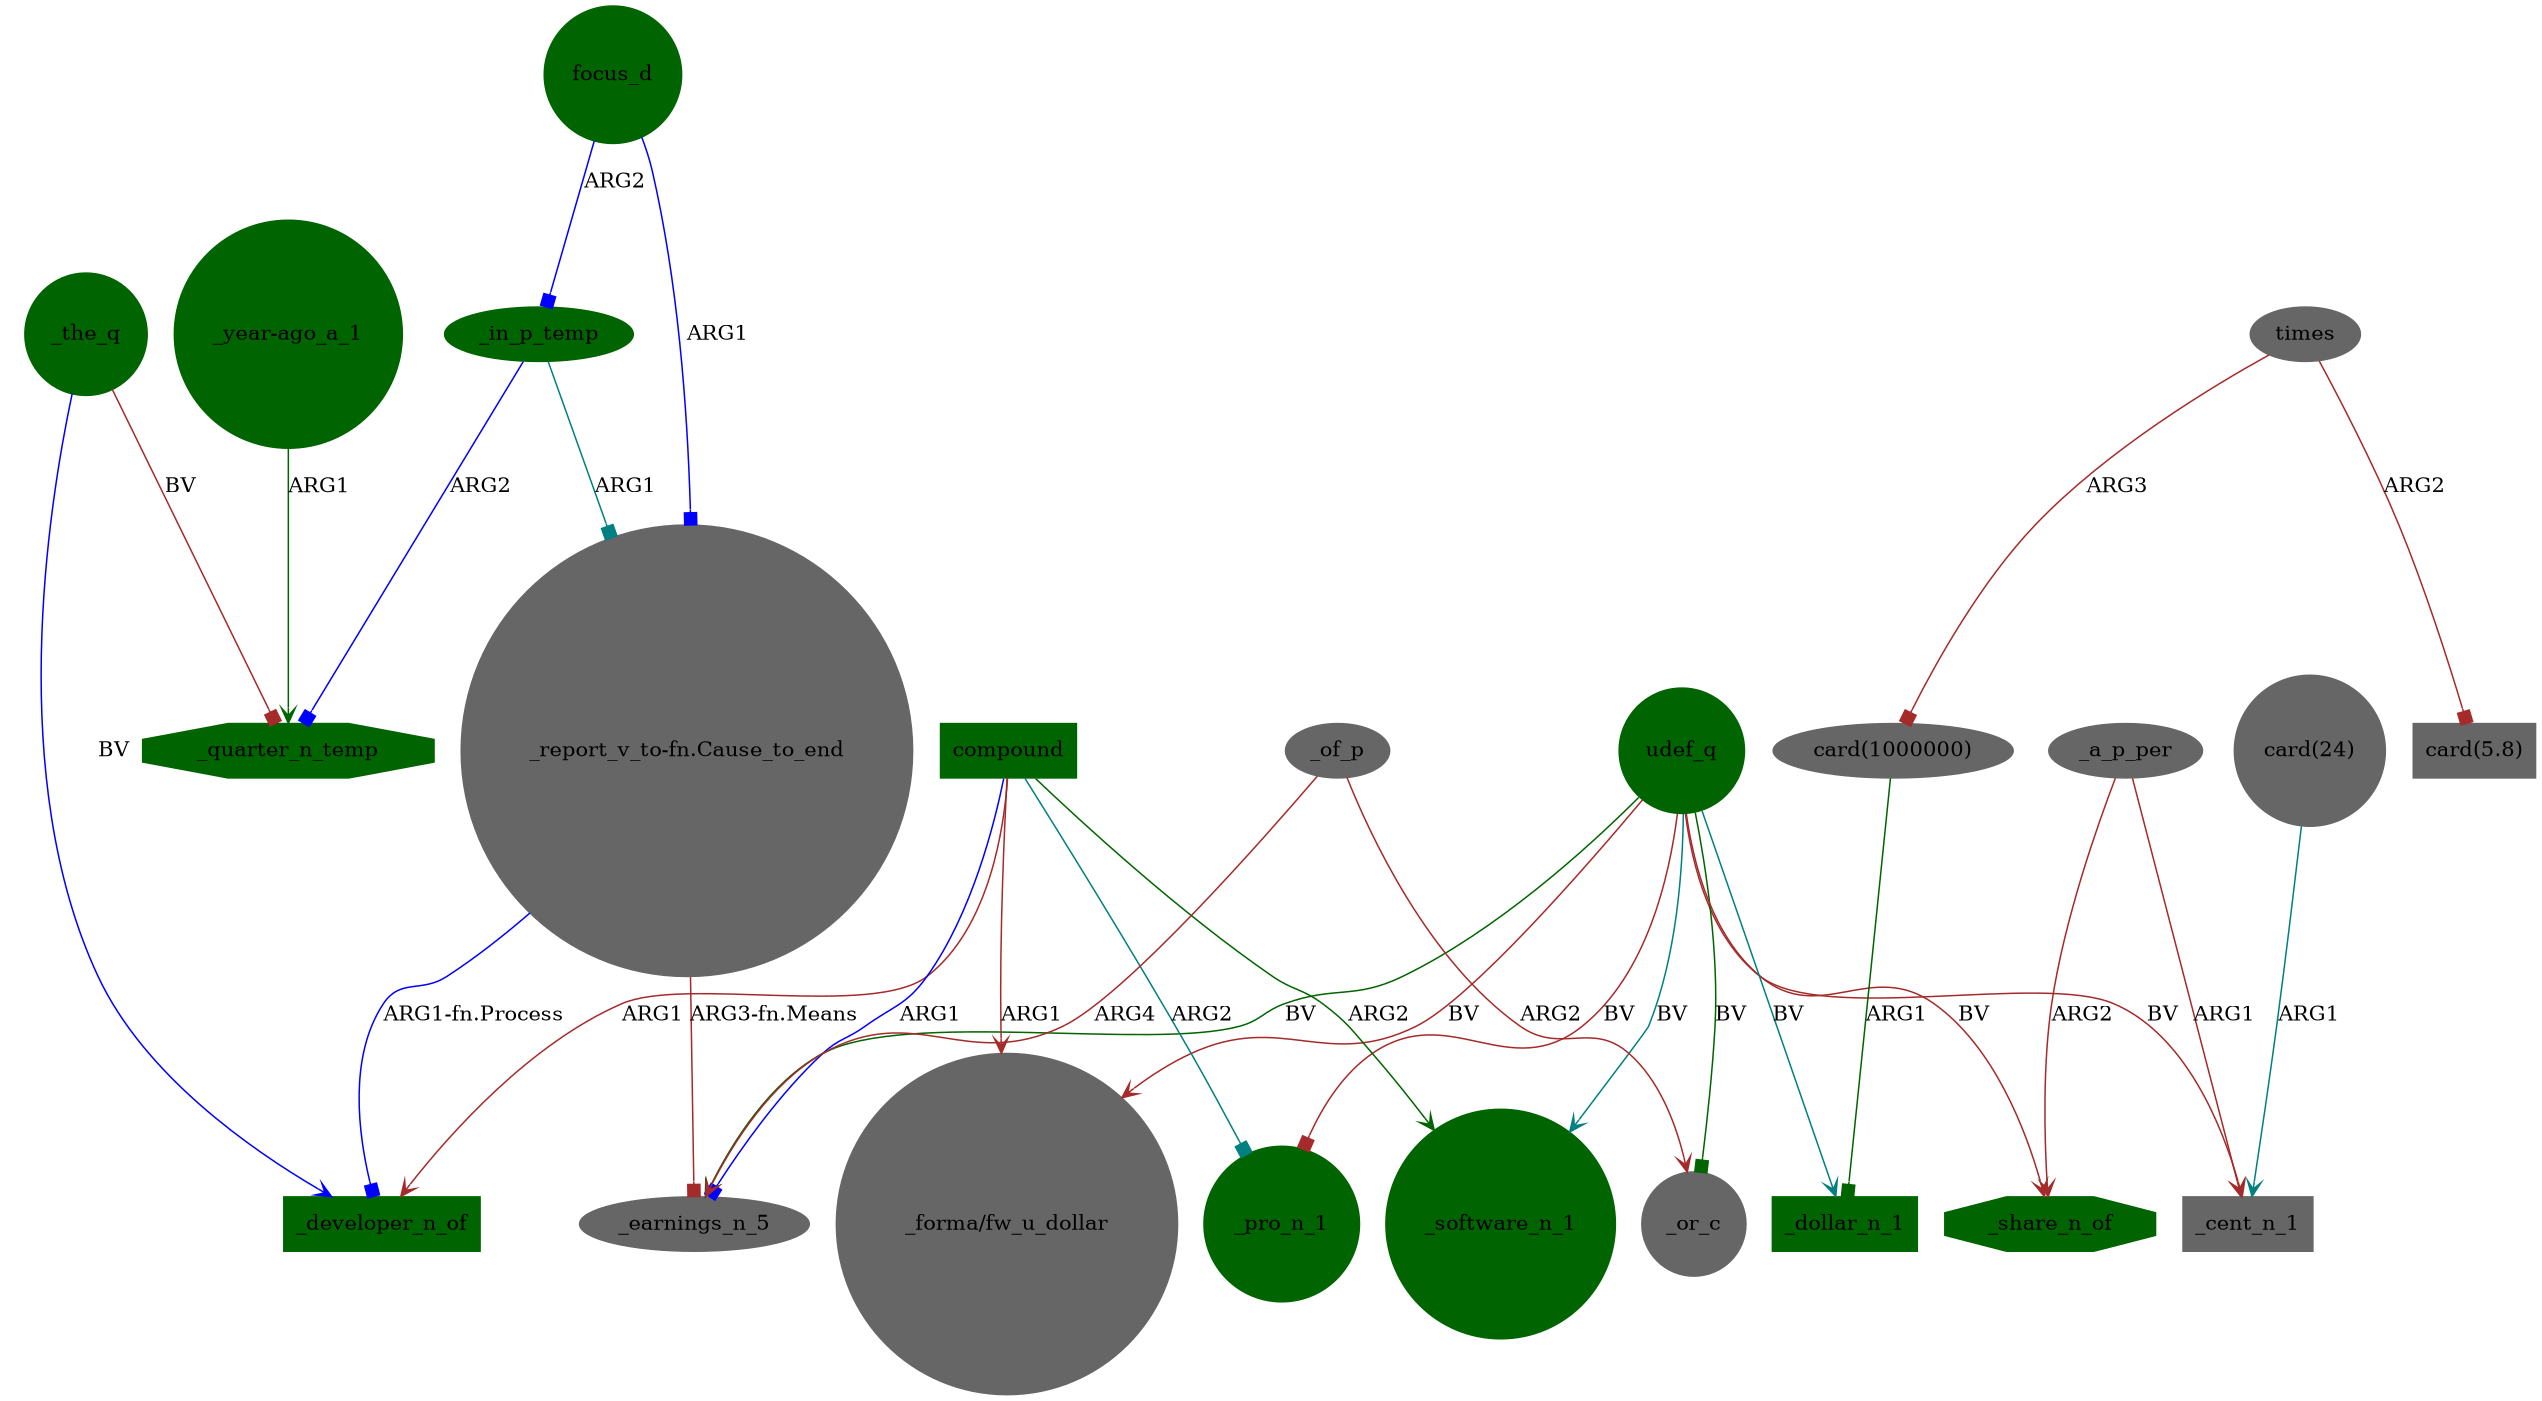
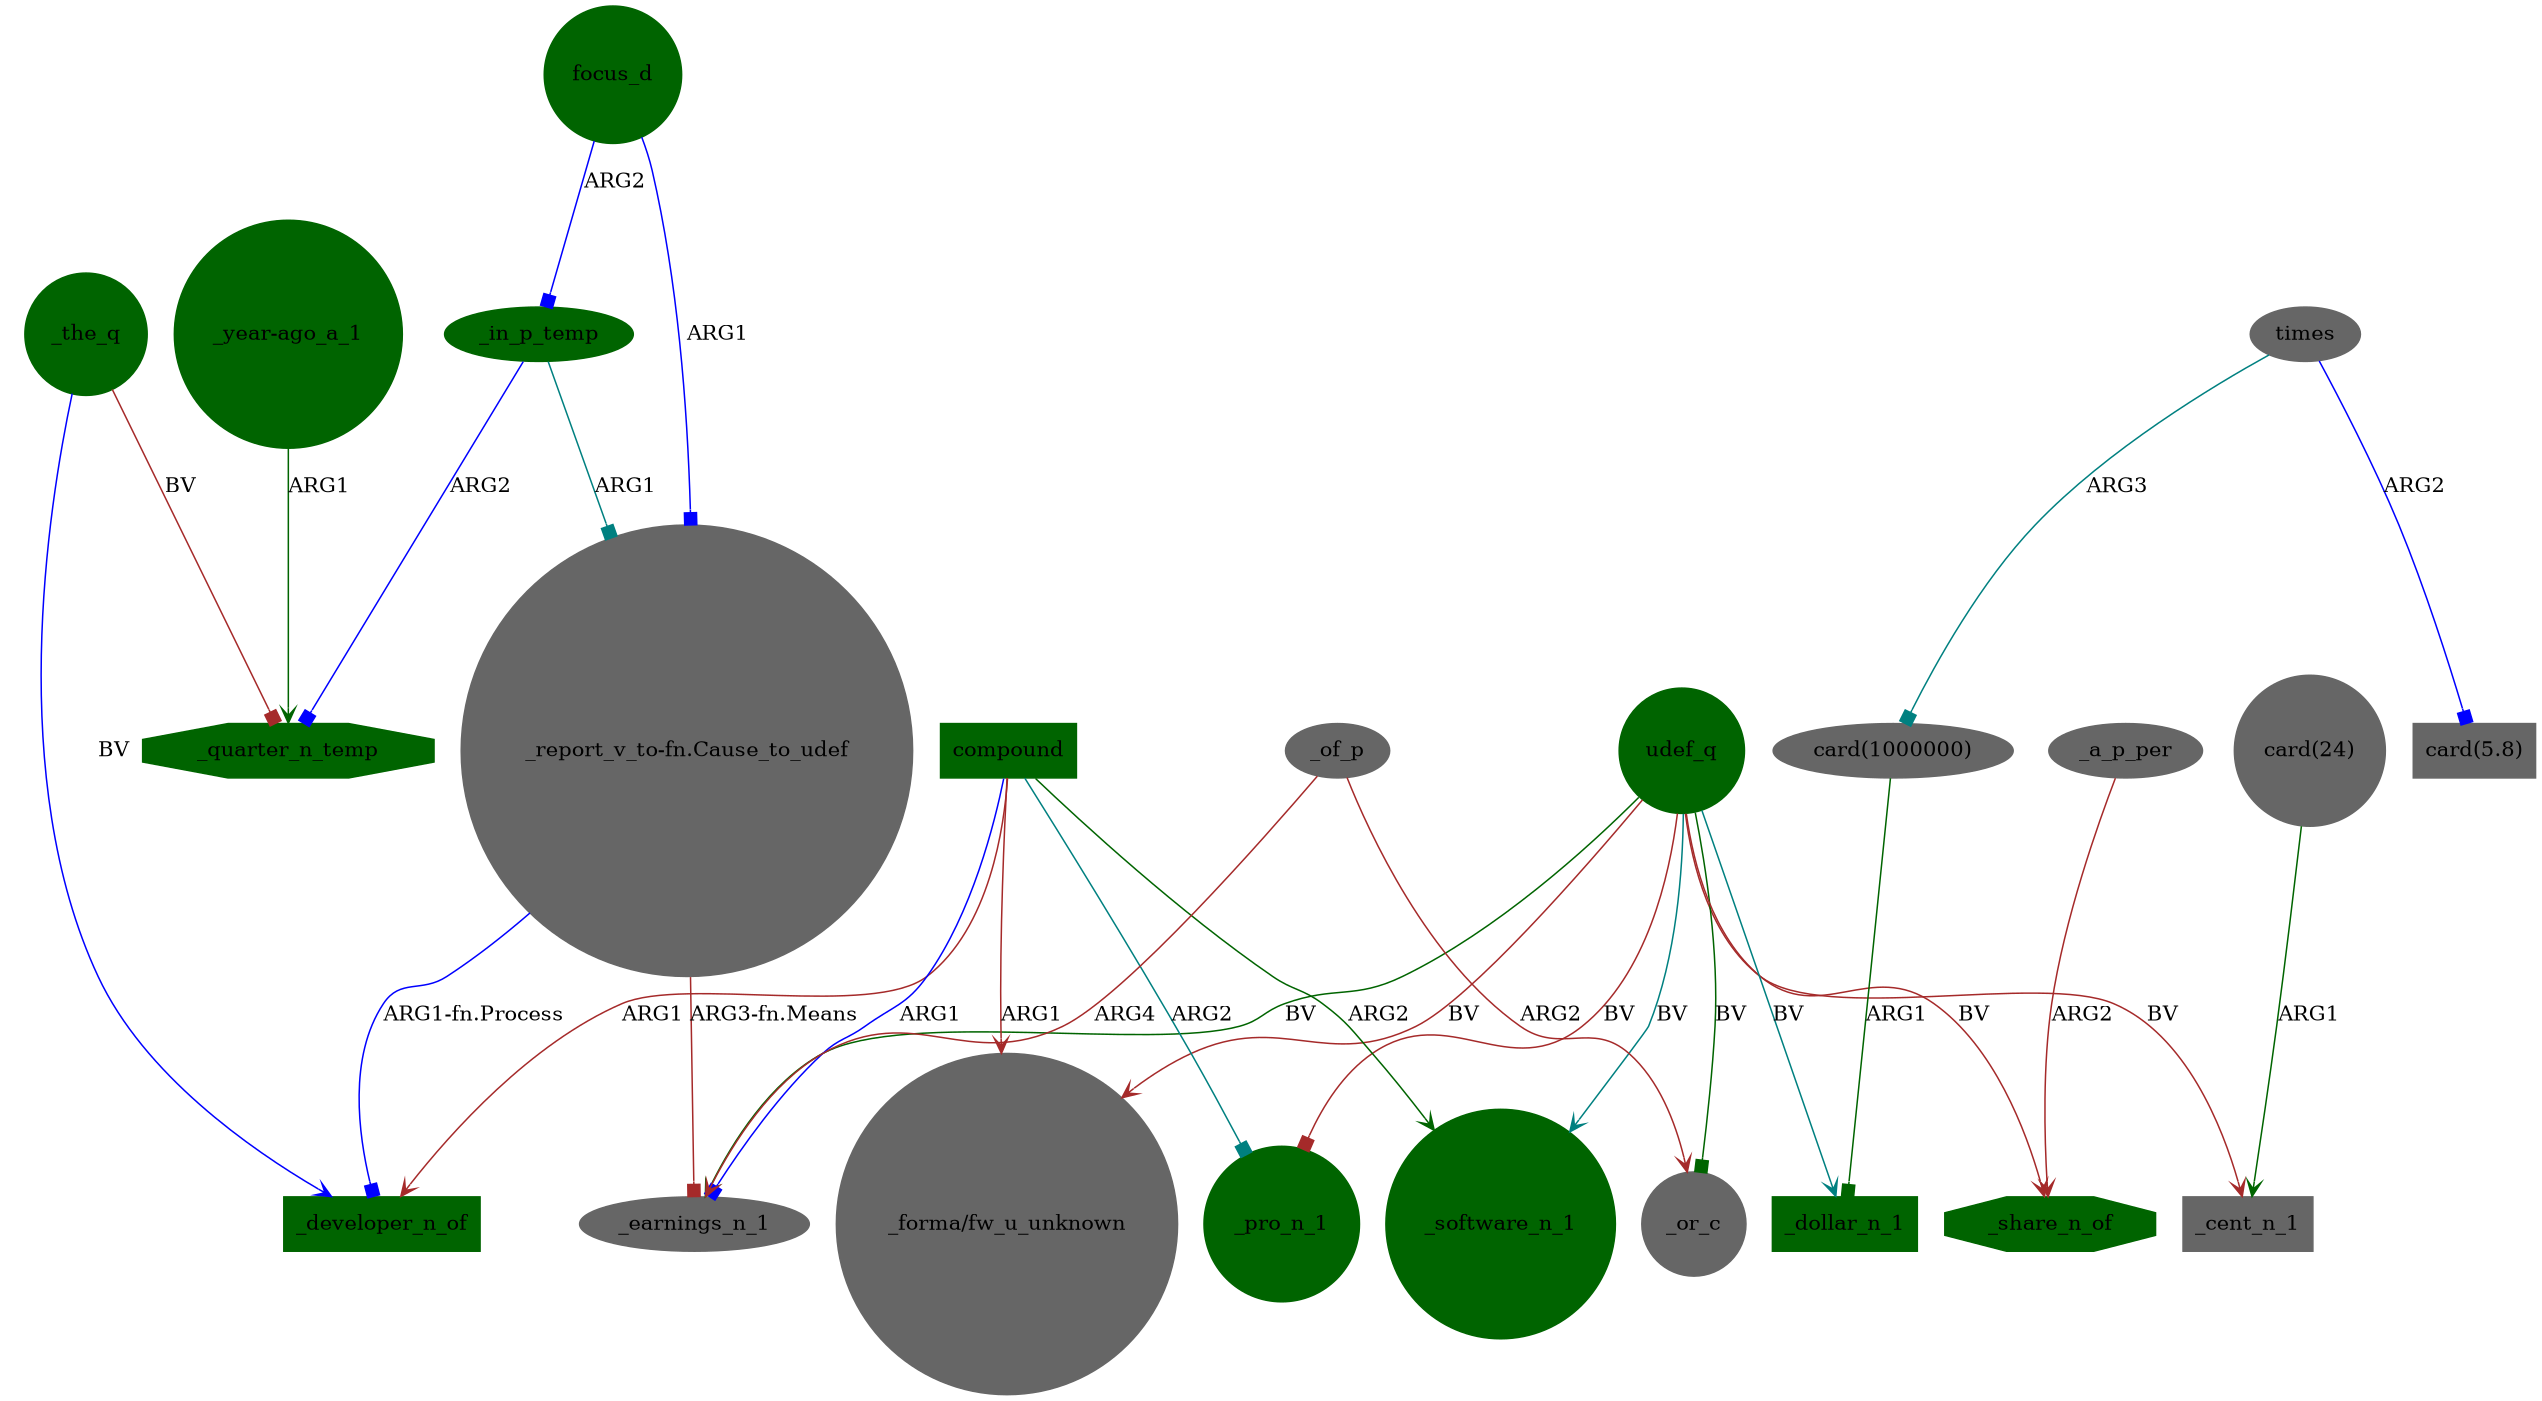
  digraph {
    node [color=darkgreen shape=circle style=filled]
    edge [arrowhead=vee color=brown]
    _in_p_temp [shape=ellipse]
    _quarter_n_temp [shape=octagon]
-   "_report_v_to-fn.Cause_to_end" [color=gray40]
+   "_report_v_to-fn.Cause_to_end" [color=gray40 label="_report_v_to-fn.Cause_to_udef"]
    _developer_n_of [shape=box]
-   _earnings_n_1 [color=gray40 shape=ellipse label=_earnings_n_5]
+   _earnings_n_1 [color=gray40 shape=ellipse]
    _the_q
-   "_forma/fw_u_unknown" [color=gray40 label="_forma/fw_u_dollar"]
+   "_forma/fw_u_unknown" [color=gray40]
    udef_q
    _pro_n_1
    _cent_n_1 [color=gray40 shape=box]
    _or_c [color=gray40]
    _share_n_of [shape=octagon]
    _dollar_n_1 [shape=box]
    _software_n_1
    compound [shape=box]
    _a_p_per [color=gray40 shape=ellipse]
    times [color=gray40 shape=ellipse]
    "card(1000000)" [color=gray40 shape=ellipse]
    n19 [color=gray40 label="card(5.8)" shape=box]
    focus_d
    "card(24)" [color=gray40]
    _of_p [color=gray40 shape=ellipse]
    "_year-ago_a_1"
    _in_p_temp -> _quarter_n_temp [arrowhead=box color=blue label=ARG2]
    _in_p_temp -> "_report_v_to-fn.Cause_to_end" [arrowhead=box color=teal label=ARG1]
    "_report_v_to-fn.Cause_to_end" -> _developer_n_of [arrowhead=box color=blue label="ARG1-fn.Process"]
    "_report_v_to-fn.Cause_to_end" -> _earnings_n_1 [arrowhead=box label="ARG3-fn.Means"]
    _the_q -> _quarter_n_temp [arrowhead=box label=BV]
    _the_q -> _developer_n_of [color=blue label=BV]
    udef_q -> _earnings_n_1 [color=darkgreen label=BV]
    udef_q -> "_forma/fw_u_unknown" [label=BV]
    udef_q -> _pro_n_1 [arrowhead=box label=BV]
    udef_q -> _cent_n_1 [label=BV]
    udef_q -> _or_c [arrowhead=box color=darkgreen label=BV]
    udef_q -> _share_n_of [label=BV]
    udef_q -> _dollar_n_1 [color=teal label=BV]
    udef_q -> _software_n_1 [color=teal label=BV]
    compound -> _developer_n_of [label=ARG1]
    compound -> _earnings_n_1 [arrowhead=box color=blue label=ARG1]
    compound -> "_forma/fw_u_unknown" [label=ARG1]
    compound -> _pro_n_1 [arrowhead=box color=teal label=ARG2]
    compound -> _software_n_1 [color=darkgreen label=ARG2]
-   _a_p_per -> _cent_n_1 [label=ARG1]
    _a_p_per -> _share_n_of [label=ARG2]
-   times -> "card(1000000)" [arrowhead=box label=ARG3]
-   times -> n19 [arrowhead=box label=ARG2]
+   times -> "card(1000000)" [arrowhead=box color=teal label=ARG3]
+   times -> n19 [arrowhead=box color=blue label=ARG2]
    "card(1000000)" -> _dollar_n_1 [arrowhead=box color=darkgreen label=ARG1]
    focus_d -> _in_p_temp [arrowhead=box color=blue label=ARG2]
    focus_d -> "_report_v_to-fn.Cause_to_end" [arrowhead=box color=blue label=ARG1]
-   "card(24)" -> _cent_n_1 [color=teal label=ARG1]
+   "card(24)" -> _cent_n_1 [color=darkgreen label=ARG1]
    _of_p -> _earnings_n_1 [label=ARG4]
    _of_p -> _or_c [label=ARG2]
    "_year-ago_a_1" -> _quarter_n_temp [color=darkgreen label=ARG1]
  }
